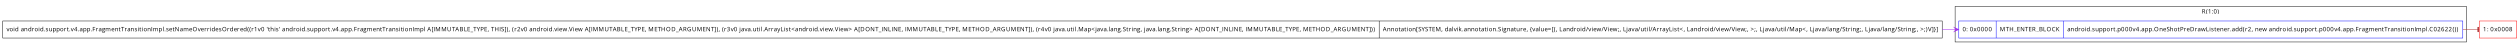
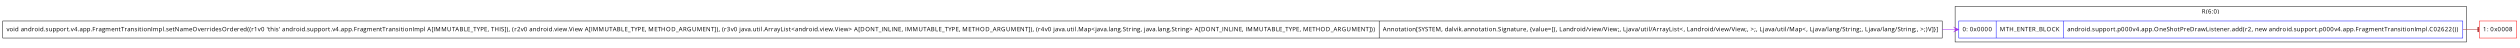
  digraph {
    rankdir=LR
    fontname="Open Sans"
    node [shape=record fontname="Open Sans"]
    edge [fontname="Open Sans"]
    n1 [color=blue label="{0\:\ 0x0000|MTH_ENTER_BLOCK\l|android.support.p000v4.app.OneShotPreDrawListener.add(r2, new android.support.p000v4.app.FragmentTransitionImpl.C02622())\l}"]
    n2 [color=red label="{1\:\ 0x0008}"]
    n3 [label="{void android.support.v4.app.FragmentTransitionImpl.setNameOverridesOrdered((r1v0 'this' android.support.v4.app.FragmentTransitionImpl A[IMMUTABLE_TYPE, THIS]), (r2v0 android.view.View A[IMMUTABLE_TYPE, METHOD_ARGUMENT]), (r3v0 java.util.ArrayList\<android.view.View\> A[DONT_INLINE, IMMUTABLE_TYPE, METHOD_ARGUMENT]), (r4v0 java.util.Map\<java.lang.String, java.lang.String\> A[DONT_INLINE, IMMUTABLE_TYPE, METHOD_ARGUMENT]))  | Annotation[SYSTEM, dalvik.annotation.Signature, \{value=[(, Landroid\/view\/View;, Ljava\/util\/ArrayList\<, Landroid\/view\/View;, \>;, Ljava\/util\/Map\<, Ljava\/lang\/String;, Ljava\/lang\/String;, \>;)V]\}]\l}"]
    subgraph cluster_1 {
-     label="R(1:0)"
+     label="R(6:0)"
      n1
    }
    n1 -> n2 [color=brown arrowhead=tee]
    n3 -> n1 [color=purple arrowhead=vee]
  }
